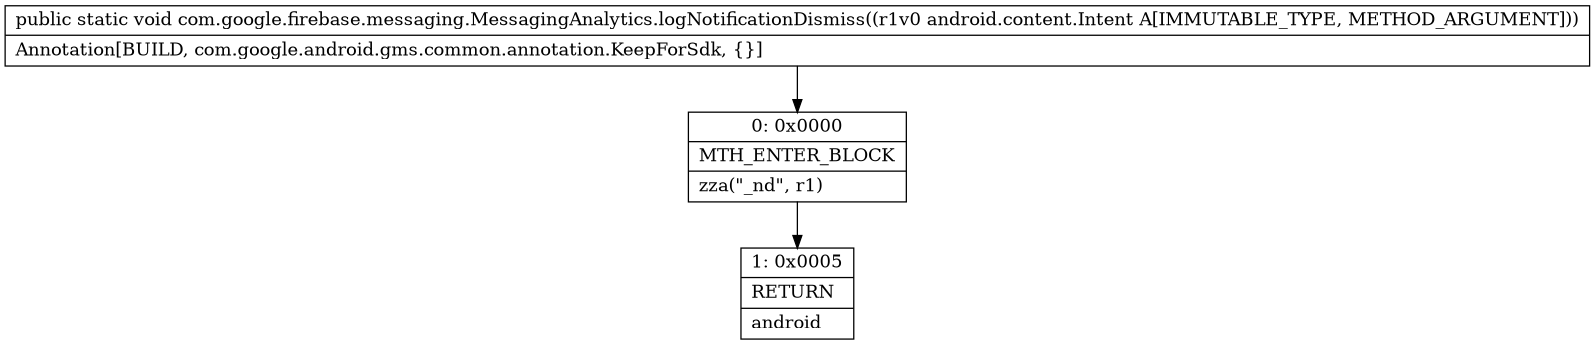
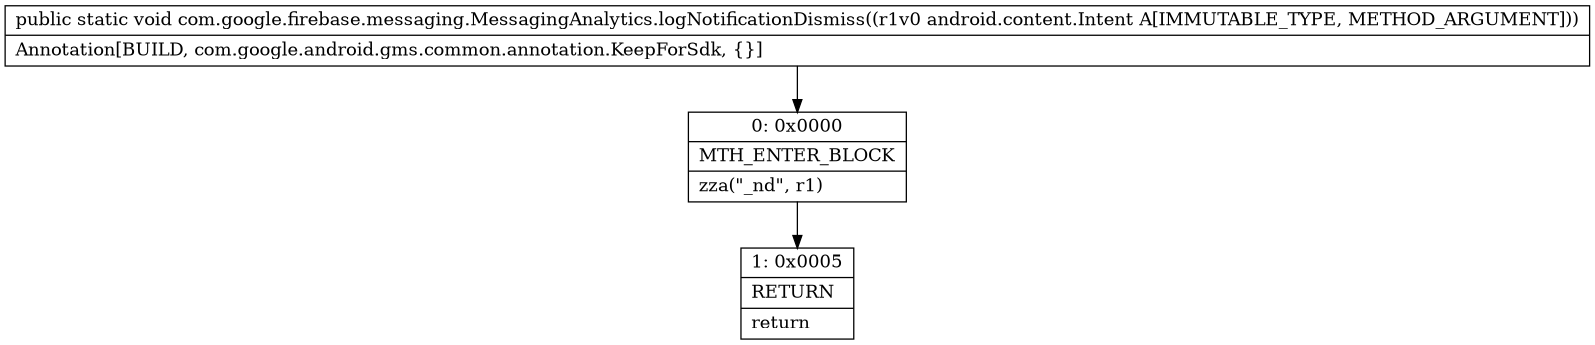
  digraph {
    node [shape=record]
    n1 [label="{0\:\ 0x0000|MTH_ENTER_BLOCK\l|zza(\"_nd\", r1)\l}"]
-   n2 [label="{1\:\ 0x0005|RETURN\l|android\l}"]
+   n2 [label="{1\:\ 0x0005|RETURN\l|return\l}"]
    n3 [label="{public static void com.google.firebase.messaging.MessagingAnalytics.logNotificationDismiss((r1v0 android.content.Intent A[IMMUTABLE_TYPE, METHOD_ARGUMENT]))  | Annotation[BUILD, com.google.android.gms.common.annotation.KeepForSdk, \{\}]\l}"]
    n1 -> n2
    n3 -> n1
  }
